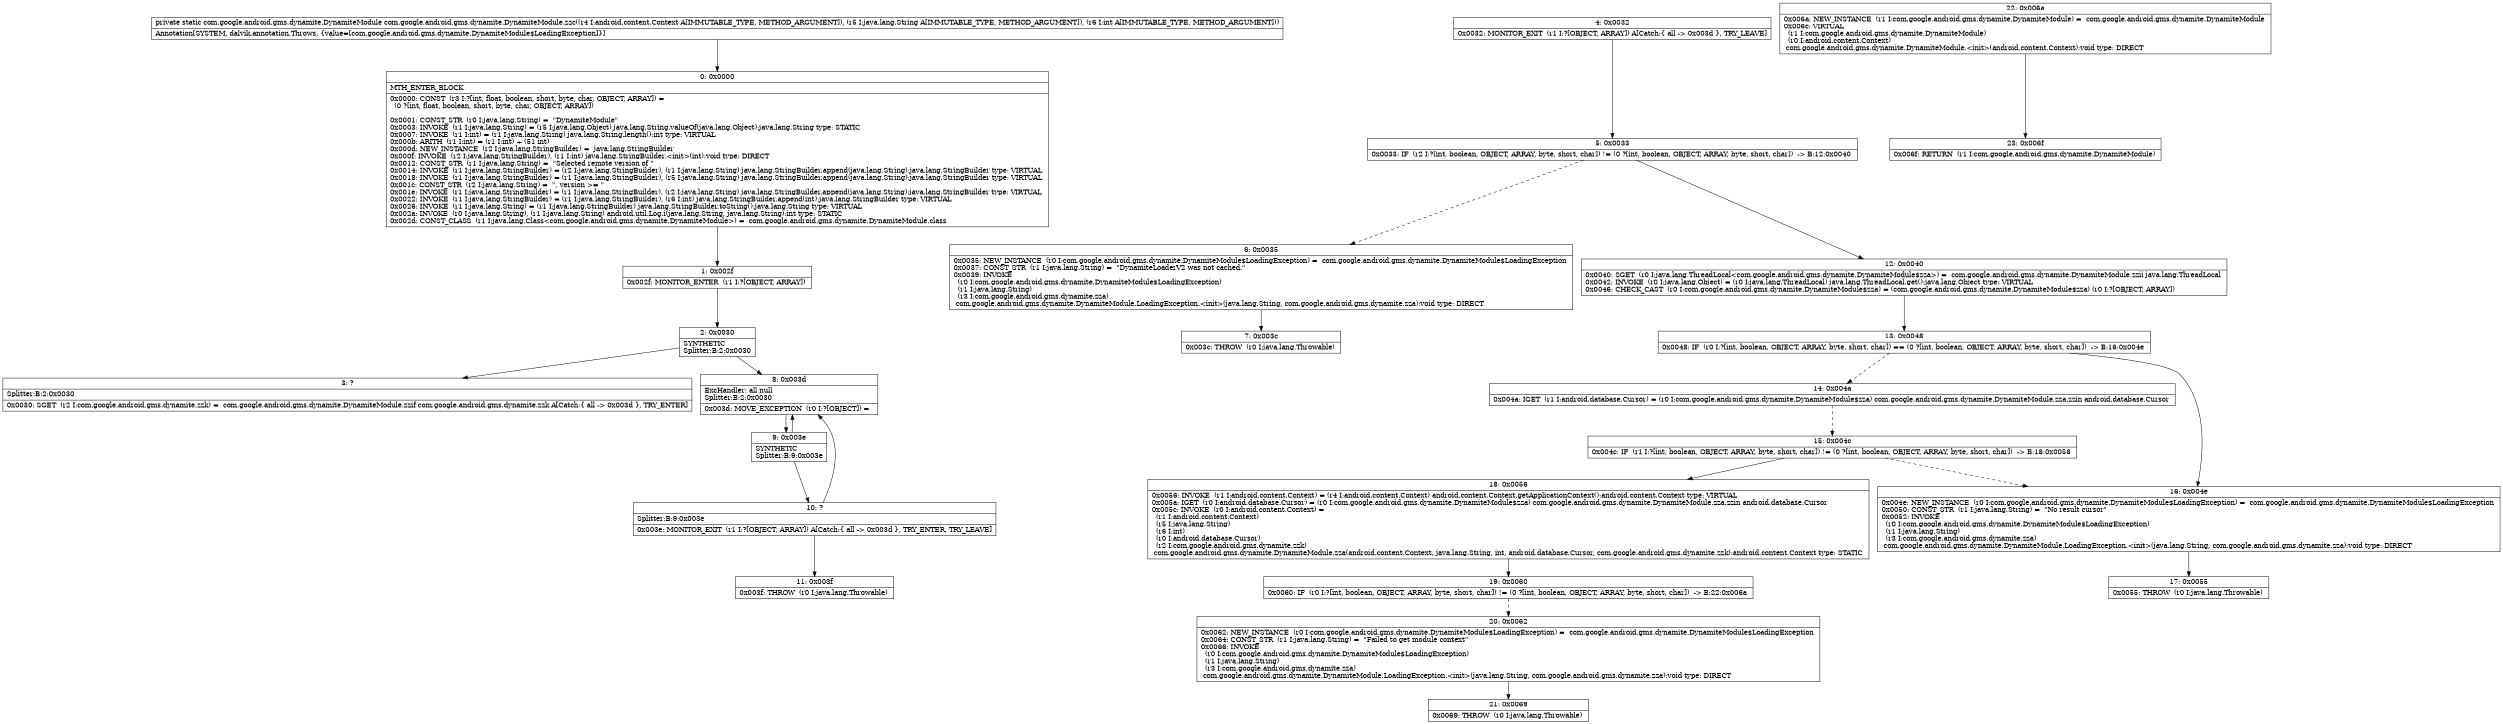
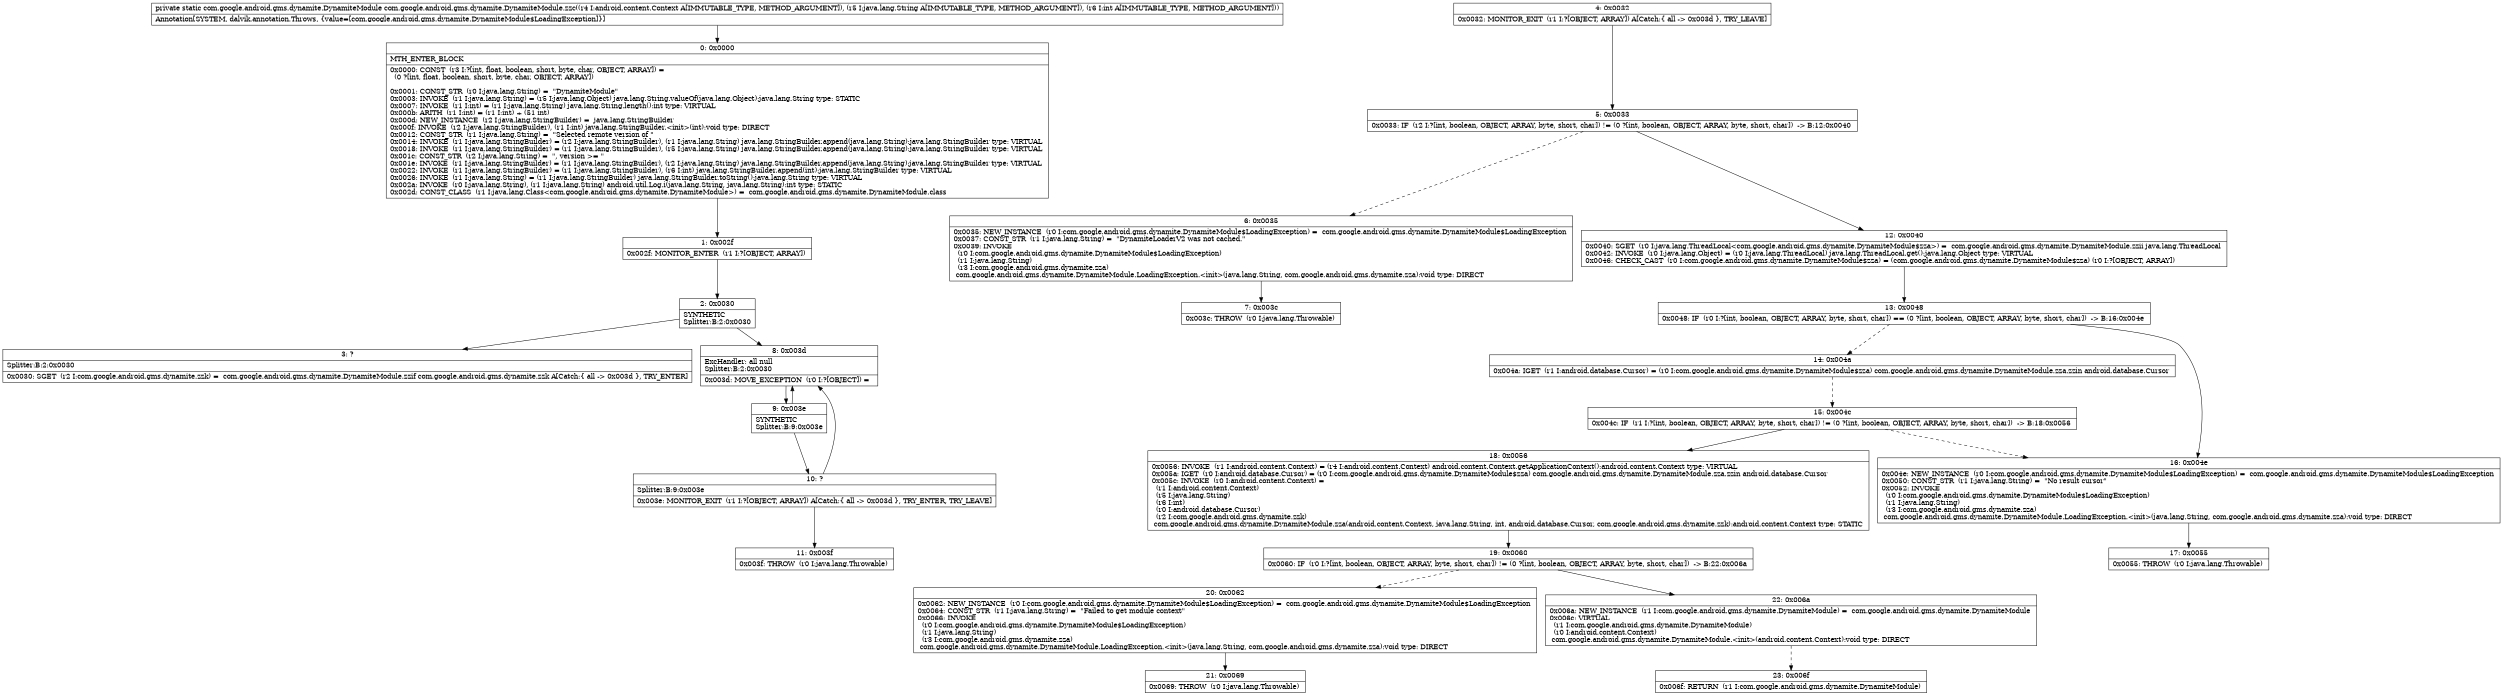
  digraph {
    node [shape=record]
    n1 [label="{0\:\ 0x0000|MTH_ENTER_BLOCK\l|0x0000: CONST  (r3 I:?[int, float, boolean, short, byte, char, OBJECT, ARRAY]) = \l  (0 ?[int, float, boolean, short, byte, char, OBJECT, ARRAY])\l \l0x0001: CONST_STR  (r0 I:java.lang.String) =  \"DynamiteModule\" \l0x0003: INVOKE  (r1 I:java.lang.String) = (r5 I:java.lang.Object) java.lang.String.valueOf(java.lang.Object):java.lang.String type: STATIC \l0x0007: INVOKE  (r1 I:int) = (r1 I:java.lang.String) java.lang.String.length():int type: VIRTUAL \l0x000b: ARITH  (r1 I:int) = (r1 I:int) + (51 int) \l0x000d: NEW_INSTANCE  (r2 I:java.lang.StringBuilder) =  java.lang.StringBuilder \l0x000f: INVOKE  (r2 I:java.lang.StringBuilder), (r1 I:int) java.lang.StringBuilder.\<init\>(int):void type: DIRECT \l0x0012: CONST_STR  (r1 I:java.lang.String) =  \"Selected remote version of \" \l0x0014: INVOKE  (r1 I:java.lang.StringBuilder) = (r2 I:java.lang.StringBuilder), (r1 I:java.lang.String) java.lang.StringBuilder.append(java.lang.String):java.lang.StringBuilder type: VIRTUAL \l0x0018: INVOKE  (r1 I:java.lang.StringBuilder) = (r1 I:java.lang.StringBuilder), (r5 I:java.lang.String) java.lang.StringBuilder.append(java.lang.String):java.lang.StringBuilder type: VIRTUAL \l0x001c: CONST_STR  (r2 I:java.lang.String) =  \", version \>= \" \l0x001e: INVOKE  (r1 I:java.lang.StringBuilder) = (r1 I:java.lang.StringBuilder), (r2 I:java.lang.String) java.lang.StringBuilder.append(java.lang.String):java.lang.StringBuilder type: VIRTUAL \l0x0022: INVOKE  (r1 I:java.lang.StringBuilder) = (r1 I:java.lang.StringBuilder), (r6 I:int) java.lang.StringBuilder.append(int):java.lang.StringBuilder type: VIRTUAL \l0x0026: INVOKE  (r1 I:java.lang.String) = (r1 I:java.lang.StringBuilder) java.lang.StringBuilder.toString():java.lang.String type: VIRTUAL \l0x002a: INVOKE  (r0 I:java.lang.String), (r1 I:java.lang.String) android.util.Log.i(java.lang.String, java.lang.String):int type: STATIC \l0x002d: CONST_CLASS  (r1 I:java.lang.Class\<com.google.android.gms.dynamite.DynamiteModule\>) =  com.google.android.gms.dynamite.DynamiteModule.class \l}"]
    n2 [label="{1\:\ 0x002f|0x002f: MONITOR_ENTER  (r1 I:?[OBJECT, ARRAY]) \l}"]
    n3 [label="{2\:\ 0x0030|SYNTHETIC\lSplitter:B:2:0x0030\l}"]
    n4 [label="{3\:\ ?|Splitter:B:2:0x0030\l|0x0030: SGET  (r2 I:com.google.android.gms.dynamite.zzk) =  com.google.android.gms.dynamite.DynamiteModule.zzif com.google.android.gms.dynamite.zzk A[Catch:\{ all \-\> 0x003d \}, TRY_ENTER]\l}"]
    n5 [label="{8\:\ 0x003d|ExcHandler: all null\lSplitter:B:2:0x0030\l|0x003d: MOVE_EXCEPTION  (r0 I:?[OBJECT]) =  \l}"]
    n6 [label="{9\:\ 0x003e|SYNTHETIC\lSplitter:B:9:0x003e\l}"]
    n7 [label="{4\:\ 0x0032|0x0032: MONITOR_EXIT  (r1 I:?[OBJECT, ARRAY]) A[Catch:\{ all \-\> 0x003d \}, TRY_LEAVE]\l}"]
    n8 [label="{5\:\ 0x0033|0x0033: IF  (r2 I:?[int, boolean, OBJECT, ARRAY, byte, short, char]) != (0 ?[int, boolean, OBJECT, ARRAY, byte, short, char])  \-\> B:12:0x0040 \l}"]
    n9 [label="{6\:\ 0x0035|0x0035: NEW_INSTANCE  (r0 I:com.google.android.gms.dynamite.DynamiteModule$LoadingException) =  com.google.android.gms.dynamite.DynamiteModule$LoadingException \l0x0037: CONST_STR  (r1 I:java.lang.String) =  \"DynamiteLoaderV2 was not cached.\" \l0x0039: INVOKE  \l  (r0 I:com.google.android.gms.dynamite.DynamiteModule$LoadingException)\l  (r1 I:java.lang.String)\l  (r3 I:com.google.android.gms.dynamite.zza)\l com.google.android.gms.dynamite.DynamiteModule.LoadingException.\<init\>(java.lang.String, com.google.android.gms.dynamite.zza):void type: DIRECT \l}"]
    n10 [label="{12\:\ 0x0040|0x0040: SGET  (r0 I:java.lang.ThreadLocal\<com.google.android.gms.dynamite.DynamiteModule$zza\>) =  com.google.android.gms.dynamite.DynamiteModule.zzii java.lang.ThreadLocal \l0x0042: INVOKE  (r0 I:java.lang.Object) = (r0 I:java.lang.ThreadLocal) java.lang.ThreadLocal.get():java.lang.Object type: VIRTUAL \l0x0046: CHECK_CAST  (r0 I:com.google.android.gms.dynamite.DynamiteModule$zza) = (com.google.android.gms.dynamite.DynamiteModule$zza) (r0 I:?[OBJECT, ARRAY]) \l}"]
    n11 [label="{7\:\ 0x003c|0x003c: THROW  (r0 I:java.lang.Throwable) \l}"]
    n12 [label="{13\:\ 0x0048|0x0048: IF  (r0 I:?[int, boolean, OBJECT, ARRAY, byte, short, char]) == (0 ?[int, boolean, OBJECT, ARRAY, byte, short, char])  \-\> B:16:0x004e \l}"]
    n13 [label="{10\:\ ?|Splitter:B:9:0x003e\l|0x003e: MONITOR_EXIT  (r1 I:?[OBJECT, ARRAY]) A[Catch:\{ all \-\> 0x003d \}, TRY_ENTER, TRY_LEAVE]\l}"]
    n14 [label="{11\:\ 0x003f|0x003f: THROW  (r0 I:java.lang.Throwable) \l}"]
    n15 [label="{14\:\ 0x004a|0x004a: IGET  (r1 I:android.database.Cursor) = (r0 I:com.google.android.gms.dynamite.DynamiteModule$zza) com.google.android.gms.dynamite.DynamiteModule.zza.zzin android.database.Cursor \l}"]
    n16 [label="{16\:\ 0x004e|0x004e: NEW_INSTANCE  (r0 I:com.google.android.gms.dynamite.DynamiteModule$LoadingException) =  com.google.android.gms.dynamite.DynamiteModule$LoadingException \l0x0050: CONST_STR  (r1 I:java.lang.String) =  \"No result cursor\" \l0x0052: INVOKE  \l  (r0 I:com.google.android.gms.dynamite.DynamiteModule$LoadingException)\l  (r1 I:java.lang.String)\l  (r3 I:com.google.android.gms.dynamite.zza)\l com.google.android.gms.dynamite.DynamiteModule.LoadingException.\<init\>(java.lang.String, com.google.android.gms.dynamite.zza):void type: DIRECT \l}"]
    n17 [label="{15\:\ 0x004c|0x004c: IF  (r1 I:?[int, boolean, OBJECT, ARRAY, byte, short, char]) != (0 ?[int, boolean, OBJECT, ARRAY, byte, short, char])  \-\> B:18:0x0056 \l}"]
    n18 [label="{17\:\ 0x0055|0x0055: THROW  (r0 I:java.lang.Throwable) \l}"]
    n19 [label="{18\:\ 0x0056|0x0056: INVOKE  (r1 I:android.content.Context) = (r4 I:android.content.Context) android.content.Context.getApplicationContext():android.content.Context type: VIRTUAL \l0x005a: IGET  (r0 I:android.database.Cursor) = (r0 I:com.google.android.gms.dynamite.DynamiteModule$zza) com.google.android.gms.dynamite.DynamiteModule.zza.zzin android.database.Cursor \l0x005c: INVOKE  (r0 I:android.content.Context) = \l  (r1 I:android.content.Context)\l  (r5 I:java.lang.String)\l  (r6 I:int)\l  (r0 I:android.database.Cursor)\l  (r2 I:com.google.android.gms.dynamite.zzk)\l com.google.android.gms.dynamite.DynamiteModule.zza(android.content.Context, java.lang.String, int, android.database.Cursor, com.google.android.gms.dynamite.zzk):android.content.Context type: STATIC \l}"]
    n20 [label="{19\:\ 0x0060|0x0060: IF  (r0 I:?[int, boolean, OBJECT, ARRAY, byte, short, char]) != (0 ?[int, boolean, OBJECT, ARRAY, byte, short, char])  \-\> B:22:0x006a \l}"]
    n21 [label="{20\:\ 0x0062|0x0062: NEW_INSTANCE  (r0 I:com.google.android.gms.dynamite.DynamiteModule$LoadingException) =  com.google.android.gms.dynamite.DynamiteModule$LoadingException \l0x0064: CONST_STR  (r1 I:java.lang.String) =  \"Failed to get module context\" \l0x0066: INVOKE  \l  (r0 I:com.google.android.gms.dynamite.DynamiteModule$LoadingException)\l  (r1 I:java.lang.String)\l  (r3 I:com.google.android.gms.dynamite.zza)\l com.google.android.gms.dynamite.DynamiteModule.LoadingException.\<init\>(java.lang.String, com.google.android.gms.dynamite.zza):void type: DIRECT \l}"]
    n22 [label="{22\:\ 0x006a|0x006a: NEW_INSTANCE  (r1 I:com.google.android.gms.dynamite.DynamiteModule) =  com.google.android.gms.dynamite.DynamiteModule \l0x006c: VIRTUAL  \l  (r1 I:com.google.android.gms.dynamite.DynamiteModule)\l  (r0 I:android.content.Context)\l com.google.android.gms.dynamite.DynamiteModule.\<init\>(android.content.Context):void type: DIRECT \l}"]
    n23 [label="{21\:\ 0x0069|0x0069: THROW  (r0 I:java.lang.Throwable) \l}"]
    n24 [label="{23\:\ 0x006f|0x006f: RETURN  (r1 I:com.google.android.gms.dynamite.DynamiteModule) \l}"]
    n25 [label="{private static com.google.android.gms.dynamite.DynamiteModule com.google.android.gms.dynamite.DynamiteModule.zzc((r4 I:android.content.Context A[IMMUTABLE_TYPE, METHOD_ARGUMENT]), (r5 I:java.lang.String A[IMMUTABLE_TYPE, METHOD_ARGUMENT]), (r6 I:int A[IMMUTABLE_TYPE, METHOD_ARGUMENT]))  | Annotation[SYSTEM, dalvik.annotation.Throws, \{value=[com.google.android.gms.dynamite.DynamiteModule$LoadingException]\}]\l}"]
    n1 -> n2
    n2 -> n3
    n3 -> n4
    n3 -> n5
    n5 -> n6
    n6 -> n5
    n6 -> n13
    n7 -> n8
    n8 -> n9 [style=dashed]
    n8 -> n10
    n9 -> n11
    n10 -> n12
    n12 -> n15 [style=dashed]
    n12 -> n16
    n13 -> n5
    n13 -> n14
    n15 -> n17 [style=dashed]
    n16 -> n18
    n17 -> n16 [style=dashed]
    n17 -> n19
    n19 -> n20
    n20 -> n21 [style=dashed]
+   n20 -> n22
    n21 -> n23
-   n22 -> n24
+   n22 -> n24 [style=dashed]
    n25 -> n1
  }
